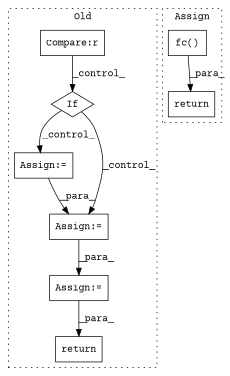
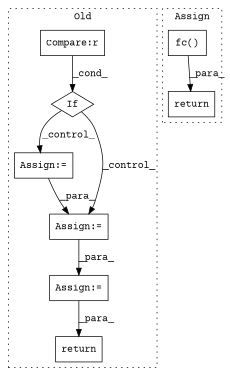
  digraph {
    fontname="Courier Prime"
    node [a=68 fontname="Courier Prime" l=3 shape=box]
    edge [fontname="Courier Prime"]
    n1 [a=96 l="3,14" label=If s="5891,5934" shape=diamond]
    n2 [label="Assign:=" s=5954]
    n3 [label="Assign:=" s=6060]
    n4 [a=40 l=18 label="Compare:r" s=5916]
    n5 [label="Assign:=" s=6157]
    n6 [a=93 l=7 label=return s=6208]
    n7 [a=75 l="8,1" label="fc()" s="4080,4089"]
    n8 [a=93 l=7 label=return s=4116]
    subgraph cluster_1 {
      label=Old
      style=dotted
      n1
      n2
      n3
      n4
      n5
      n6
    }
    subgraph cluster_2 {
      label=Assign
      style=dotted
      n7
      n8
    }
    n1 -> n2 [label=_control_]
    n1 -> n3 [label=_control_]
    n2 -> n3 [label=_para_]
    n3 -> n5 [label=_para_]
-   n4 -> n1 [label=_control_]
+   n4 -> n1 [label=_cond_]
    n5 -> n6 [label=_para_]
    n7 -> n8 [label=_para_]
  }
